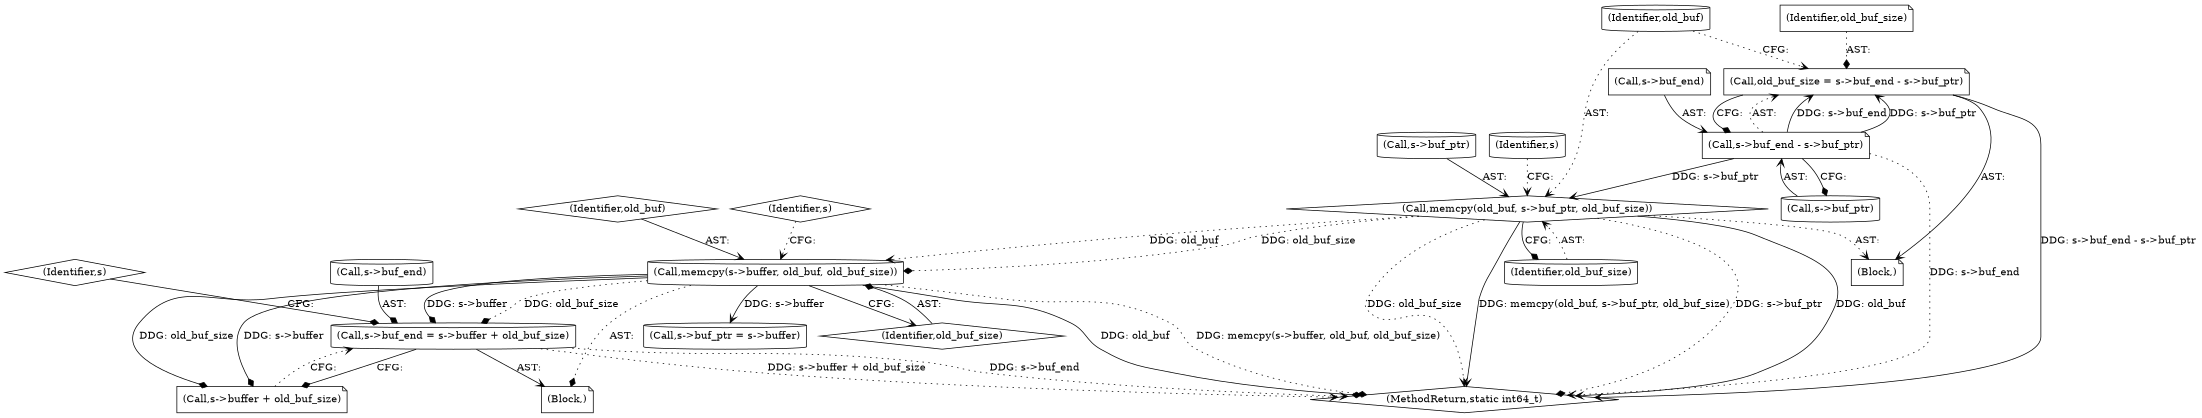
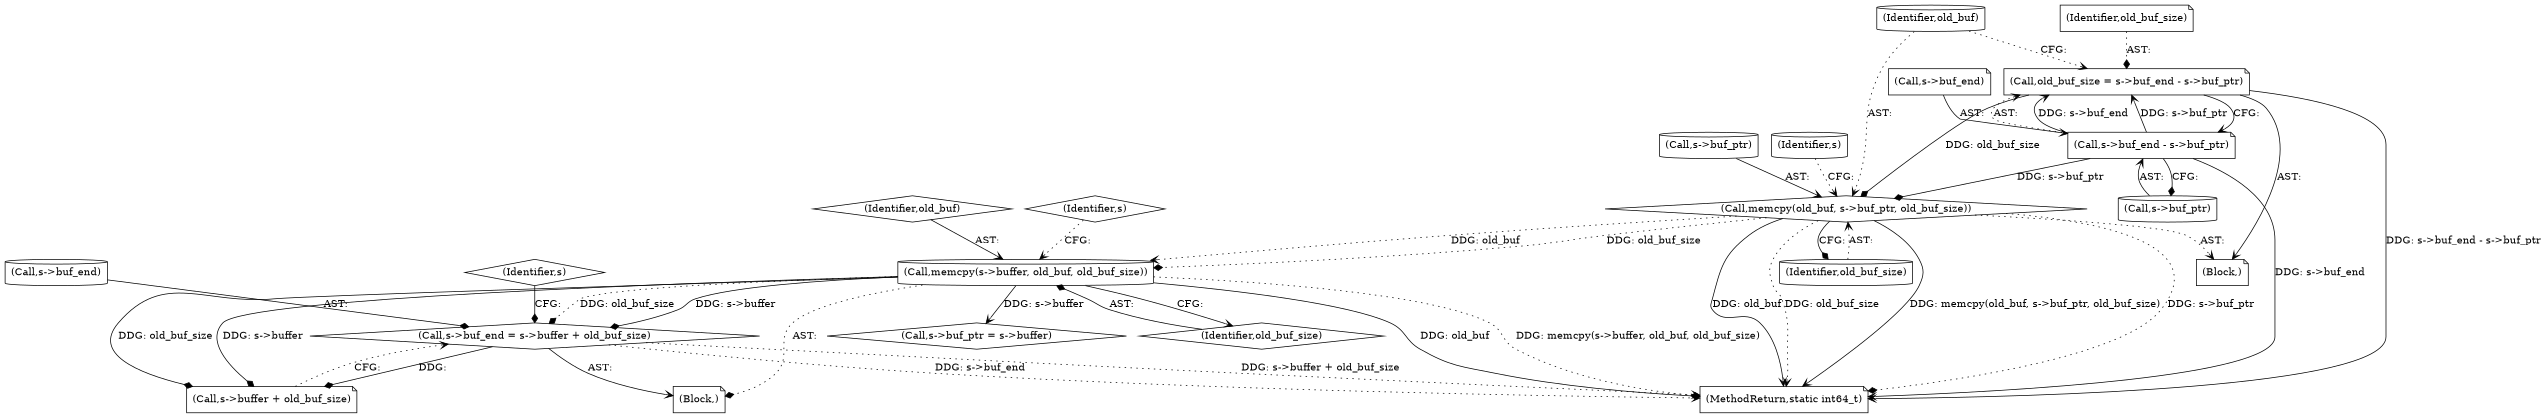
  digraph {
    node [shape=note]
    edge [arrowhead=vee style=solid]
-   n1 [label="(Call,s->buf_end = s->buffer + old_buf_size)" shape=cylinder]
+   n1 [label="(Call,s->buf_end = s->buffer + old_buf_size)" shape=diamond]
    n2 [label="(Block,)"]
-   n3 [label="(MethodReturn,static int64_t)" shape=diamond]
+   n3 [label="(MethodReturn,static int64_t)"]
    n4 [label="(Call,s->buffer + old_buf_size)"]
    n5 [label="(Call,memcpy(s->buffer, old_buf, old_buf_size))" shape=cylinder]
-   n6 [label="(Call,s->buf_ptr = s->buffer)" shape=cylinder]
+   n6 [label="(Call,s->buf_ptr = s->buffer)" shape=diamond]
    n7 [label="(Identifier,old_buf_size)" shape=diamond]
    n8 [label="(Call,memcpy(old_buf, s->buf_ptr, old_buf_size))" shape=diamond]
    n9 [label="(Block,)"]
    n10 [label="(Identifier,old_buf_size)" shape=cylinder]
    n11 [label="(Call,s->buf_end - s->buf_ptr)"]
    n12 [label="(Call,old_buf_size = s->buf_end - s->buf_ptr)"]
    n13 [label="(Call,s->buf_ptr)" shape=cylinder]
    n14 [label="(Identifier,s)" shape=diamond]
    n15 [label="(Call,s->buf_end)" shape=cylinder]
    n16 [label="(Identifier,old_buf)" shape=diamond]
    n17 [label="(Identifier,s)" shape=cylinder]
    n18 [label="(Identifier,old_buf_size)"]
    n19 [label="(Identifier,s)" shape=diamond]
    n20 [label="(Call,s->buf_end)"]
    n21 [label="(Identifier,old_buf)" shape=cylinder]
    n22 [label="(Call,s->buf_ptr)" shape=cylinder]
    n1 -> n2 [label="AST: "]
    n1 -> n3 [label="DDG: s->buffer + old_buf_size" style=dotted]
    n1 -> n3 [label="DDG: s->buf_end" style=dotted]
-   n1 -> n4 [arrowhead=diamond label="CFG: "]
+   n1 -> n4 [arrowhead=diamond label="DDG: "]
    n4 -> n1 [label="CFG: " style=dotted]
    n5 -> n1 [arrowhead=diamond label="DDG: s->buffer"]
    n5 -> n1 [arrowhead=diamond label="DDG: old_buf_size" style=dotted]
    n5 -> n2 [arrowhead=diamond label="AST: " style=dotted]
    n5 -> n3 [arrowhead=diamond label="DDG: old_buf"]
    n5 -> n3 [arrowhead=diamond label="DDG: memcpy(s->buffer, old_buf, old_buf_size)" style=dotted]
    n5 -> n4 [arrowhead=diamond label="DDG: s->buffer"]
    n5 -> n4 [arrowhead=diamond label="DDG: old_buf_size"]
    n5 -> n6 [label="DDG: s->buffer"]
    n5 -> n7 [label="CFG: "]
    n7 -> n5 [arrowhead=diamond label="AST: "]
    n8 -> n3 [label="DDG: old_buf"]
    n8 -> n3 [label="DDG: old_buf_size" style=dotted]
    n8 -> n3 [label="DDG: memcpy(old_buf, s->buf_ptr, old_buf_size)"]
    n8 -> n3 [arrowhead=diamond label="DDG: s->buf_ptr" style=dotted]
    n8 -> n5 [label="DDG: old_buf" style=dotted]
    n8 -> n5 [arrowhead=diamond label="DDG: old_buf_size" style=dotted]
    n8 -> n9 [label="AST: " style=dotted]
    n8 -> n10 [arrowhead=diamond label="CFG: "]
    n10 -> n8 [label="AST: " style=dotted]
-   n11 -> n3 [label="DDG: s->buf_end" style=dotted]
-   n11 -> n8 [label="DDG: s->buf_ptr"]
+   n11 -> n3 [label="DDG: s->buf_end"]
+   n11 -> n8 [arrowhead=diamond label="DDG: s->buf_ptr"]
    n11 -> n12 [label="AST: " style=dotted]
    n11 -> n12 [label="DDG: s->buf_end"]
    n11 -> n12 [label="DDG: s->buf_ptr"]
    n11 -> n13 [arrowhead=diamond label="CFG: "]
    n12 -> n3 [label="DDG: s->buf_end - s->buf_ptr"]
+   n12 -> n8 [arrowhead=diamond label="DDG: old_buf_size"]
    n12 -> n9 [label="AST: "]
-   n12 -> n11 [arrowhead=diamond label="CFG: "]
+   n12 -> n11 [label="CFG: "]
    n13 -> n11 [label="AST: "]
    n14 -> n1 [arrowhead=diamond label="CFG: "]
    n15 -> n1 [arrowhead=diamond label="AST: "]
    n16 -> n5 [label="AST: "]
    n17 -> n8 [label="CFG: " style=dotted]
    n18 -> n12 [arrowhead=diamond label="AST: " style=dotted]
    n19 -> n5 [label="CFG: " style=dotted]
    n20 -> n11 [label="AST: "]
    n21 -> n8 [label="AST: " style=dotted]
    n21 -> n12 [label="CFG: " style=dotted]
    n22 -> n8 [label="AST: "]
  }
